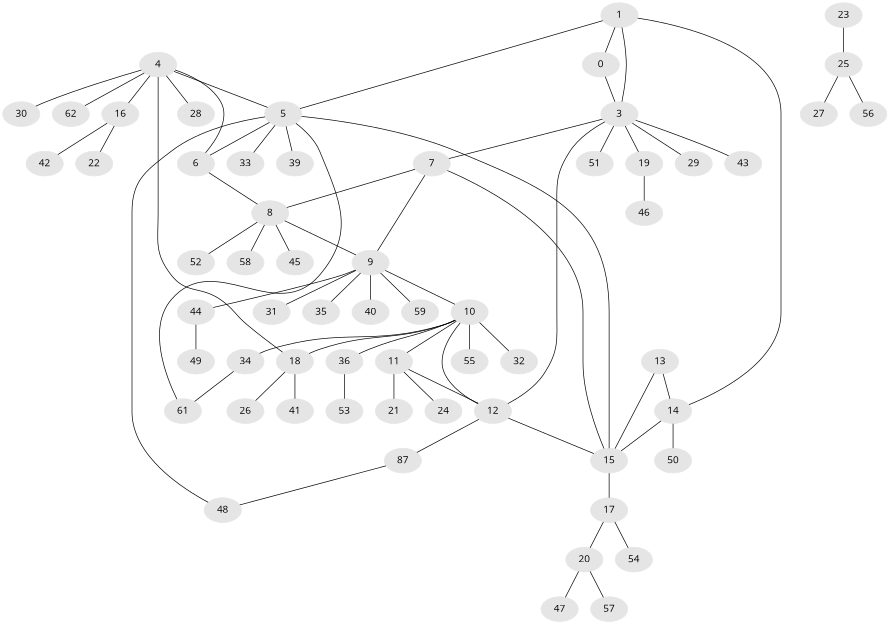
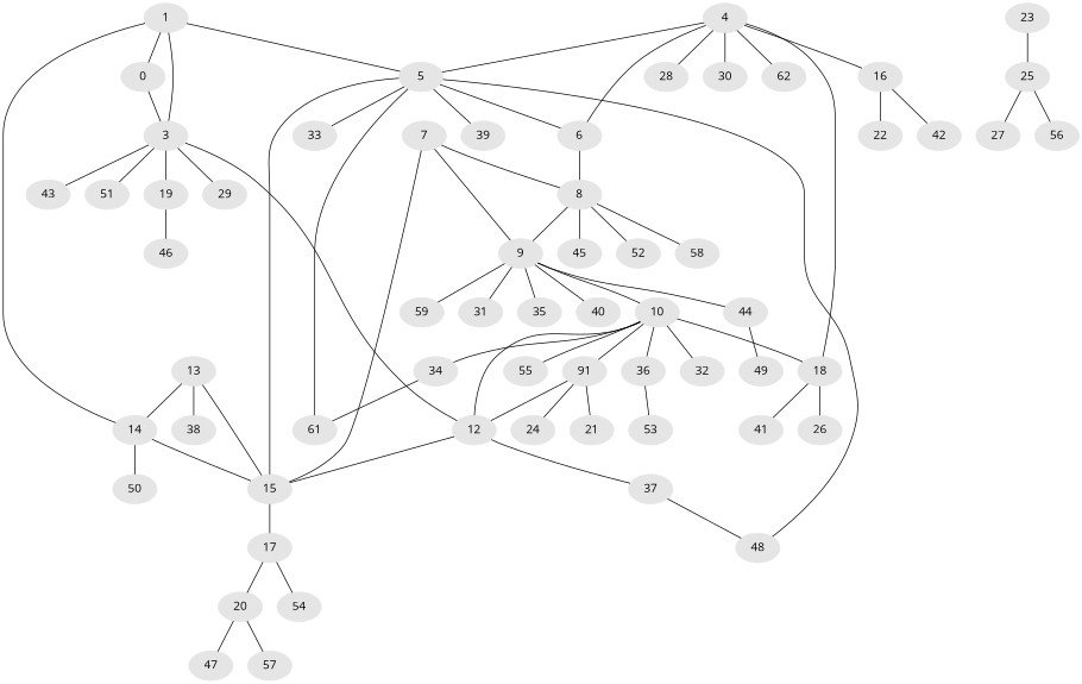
  graph {
    fontname="Open Sans"
    node [color=gray90 fontname="Open Sans" style=filled]
    edge [fontname="Open Sans"]
    n1 [label=0]
    1
    3
    5
    14
    7
    12
    19
    29
    43
    51
    6
    15
    33
    39
    48
    61
    50
    8
    9
-   37 [label=87]
+   37
    46
    23
    25
    4
    16
    18
    28
    30
    62
-   11
+   11 [label=91]
    21
    24
    22
    42
    26
    41
    17
    45
    52
    58
    10
    31
    35
    40
    44
    59
    32
    34
    36
    55
    49
    53
    13
+   38
    20
    54
    47
    57
    27
    56
    n1 -- 3
    1 -- n1
    1 -- 3
    1 -- 5
    1 -- 14
-   3 -- 7
    3 -- 12
    3 -- 19
    3 -- 29
    3 -- 43
    3 -- 51
    5 -- 6
    5 -- 15
    5 -- 33
    5 -- 39
    5 -- 48
    5 -- 61
    14 -- 15
    14 -- 50
    7 -- 15
    7 -- 8
    7 -- 9
    12 -- 15
    12 -- 37
    19 -- 46
    6 -- 8
    15 -- 17
    8 -- 9
    8 -- 45
    8 -- 52
    8 -- 58
    9 -- 10
    9 -- 31
    9 -- 35
    9 -- 40
    9 -- 44
    9 -- 59
    37 -- 48
    23 -- 25
    25 -- 27
    25 -- 56
    4 -- 5
    4 -- 6
    4 -- 16
    4 -- 18
    4 -- 28
    4 -- 30
    4 -- 62
    16 -- 22
    16 -- 42
    18 -- 26
    18 -- 41
    11 -- 12
    11 -- 21
    11 -- 24
    17 -- 20
    17 -- 54
    10 -- 12
    10 -- 18
    10 -- 11
    10 -- 32
    10 -- 34
    10 -- 36
    10 -- 55
    44 -- 49
    34 -- 61
    36 -- 53
    13 -- 14
    13 -- 15
+   13 -- 38
    20 -- 47
    20 -- 57
  }
